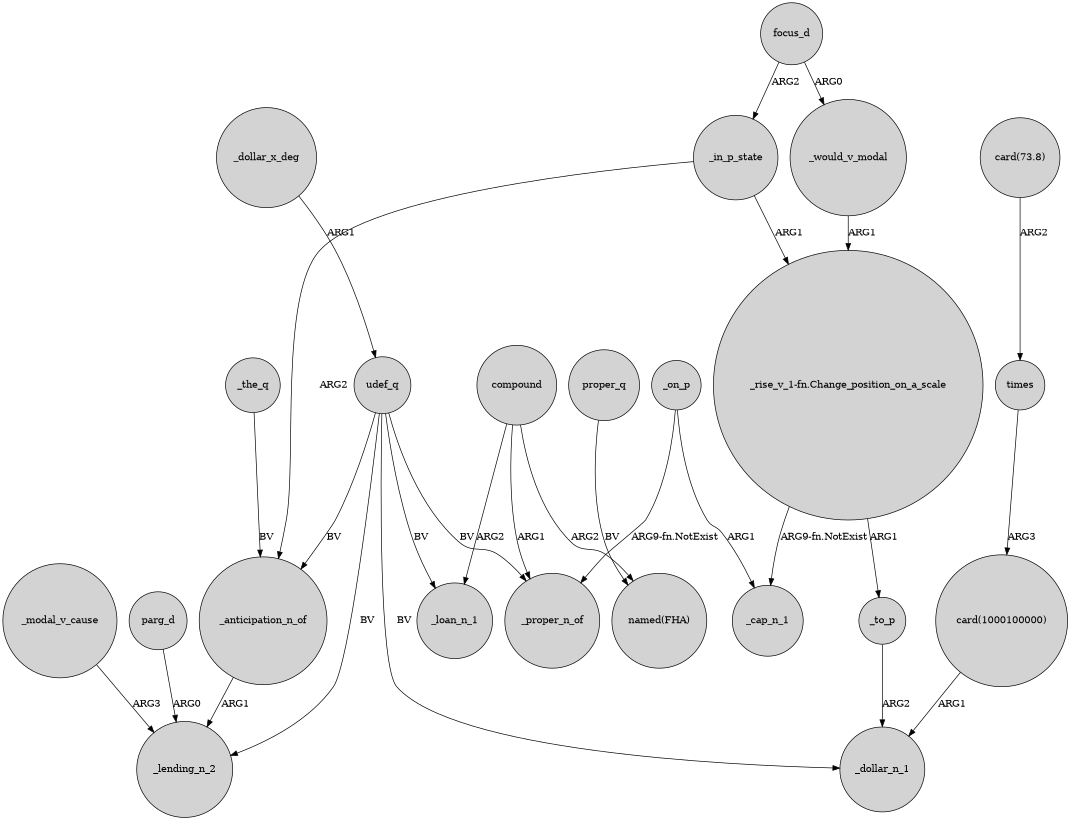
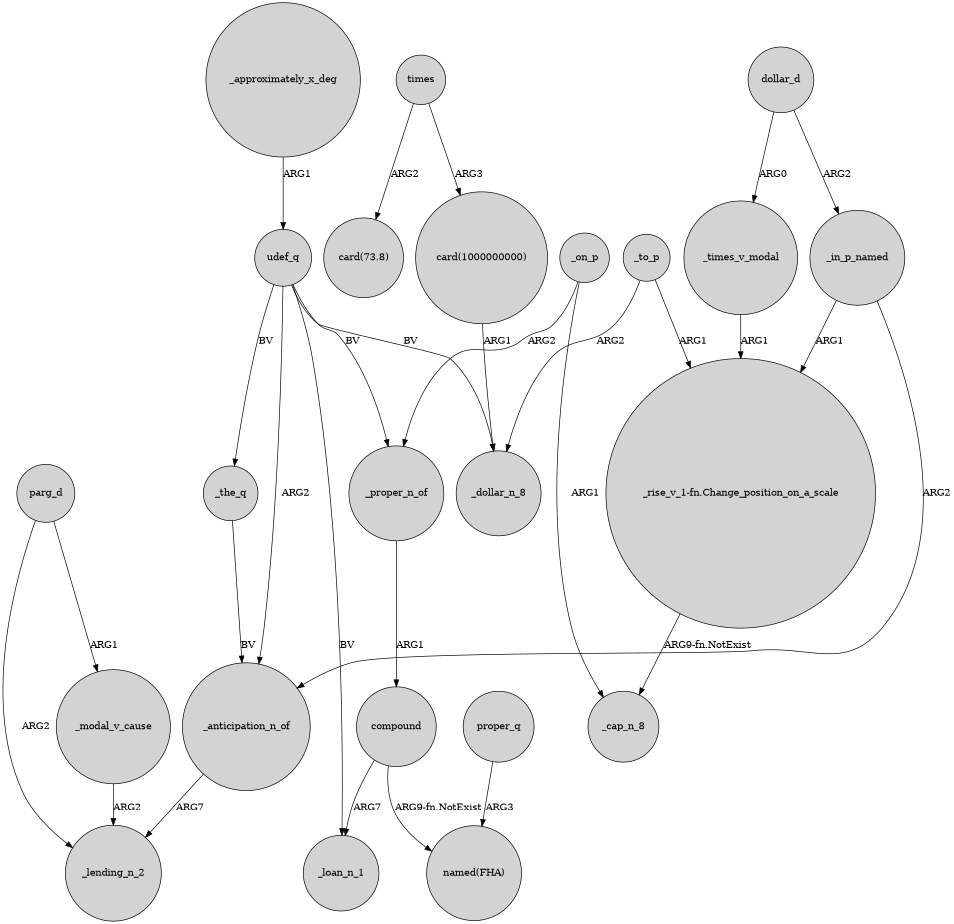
  digraph {
    node [shape=circle style=filled]
    _the_q
    _anticipation_n_of
    _on_p
-   _cap_n_1
+   _cap_n_1 [label=_cap_n_8]
    n5 [label=_proper_n_of]
    udef_q
    n7 [label=_lending_n_2]
-   _dollar_n_1
+   _dollar_n_1 [label=_dollar_n_8]
    _loan_n_1
    _to_p
    "_rise_v_1-fn.Change_position_on_a_scale"
-   _in_p_state
-   focus_d
-   _would_v_modal
+   _in_p_state [label=_in_p_named]
+   focus_d [label=dollar_d]
+   _would_v_modal [label=_times_v_modal]
    times
    "card(73.8)"
-   "card(1000000000)" [label="card(1000100000)"]
+   "card(1000000000)"
    compound
    "named(FHA)"
    parg_d
    n21 [label=_modal_v_cause]
-   _approximately_x_deg [label=_dollar_x_deg]
+   _approximately_x_deg
    proper_q
    _the_q -> _anticipation_n_of [label=BV]
-   _anticipation_n_of -> n7 [label=ARG1]
+   _anticipation_n_of -> n7 [label=ARG7]
    _on_p -> _cap_n_1 [label=ARG1]
-   _on_p -> n5 [label="ARG9-fn.NotExist"]
-   udef_q -> _anticipation_n_of [label=BV]
+   _on_p -> n5 [label=ARG2]
+   udef_q -> _anticipation_n_of [label=ARG2]
    udef_q -> n5 [label=BV]
-   udef_q -> n7 [label=BV]
+   udef_q -> _the_q [label=BV]
    udef_q -> _dollar_n_1 [label=BV]
    udef_q -> _loan_n_1 [label=BV]
    _to_p -> _dollar_n_1 [label=ARG2]
-   "_rise_v_1-fn.Change_position_on_a_scale" -> _to_p [label=ARG1]
+   _to_p -> "_rise_v_1-fn.Change_position_on_a_scale" [label=ARG1]
    "_rise_v_1-fn.Change_position_on_a_scale" -> _cap_n_1 [label="ARG9-fn.NotExist"]
    _in_p_state -> _anticipation_n_of [label=ARG2]
    _in_p_state -> "_rise_v_1-fn.Change_position_on_a_scale" [label=ARG1]
    focus_d -> _in_p_state [label=ARG2]
    focus_d -> _would_v_modal [label=ARG0]
    _would_v_modal -> "_rise_v_1-fn.Change_position_on_a_scale" [label=ARG1]
-   "card(73.8)" -> times [label=ARG2]
+   times -> "card(73.8)" [label=ARG2]
    times -> "card(1000000000)" [label=ARG3]
    "card(1000000000)" -> _dollar_n_1 [label=ARG1]
-   compound -> n5 [label=ARG1]
-   compound -> _loan_n_1 [label=ARG2]
-   compound -> "named(FHA)" [label=ARG2]
-   parg_d -> n7 [label=ARG0]
-   n21 -> n7 [label=ARG3]
+   n5 -> compound [label=ARG1]
+   compound -> _loan_n_1 [label=ARG7]
+   compound -> "named(FHA)" [label="ARG9-fn.NotExist"]
+   parg_d -> n7 [label=ARG2]
+   parg_d -> n21 [label=ARG1]
+   n21 -> n7 [label=ARG2]
    _approximately_x_deg -> udef_q [label=ARG1]
-   proper_q -> "named(FHA)" [label=BV]
+   proper_q -> "named(FHA)" [label=ARG3]
  }
